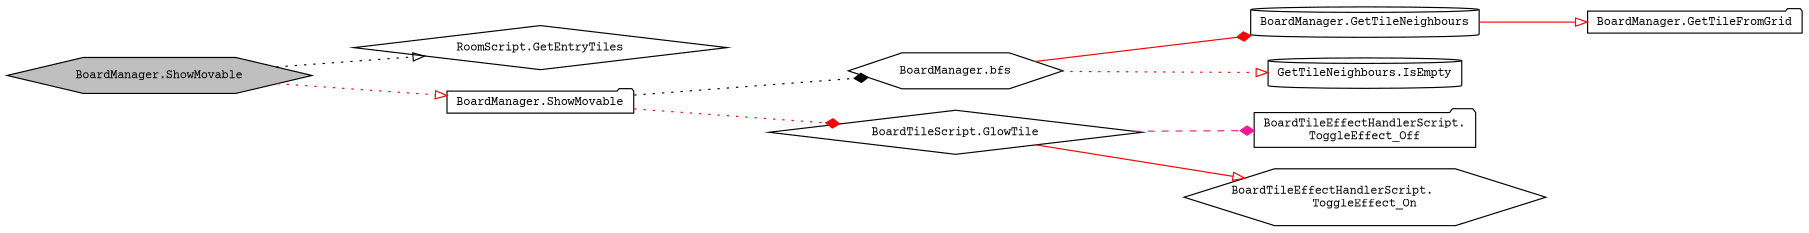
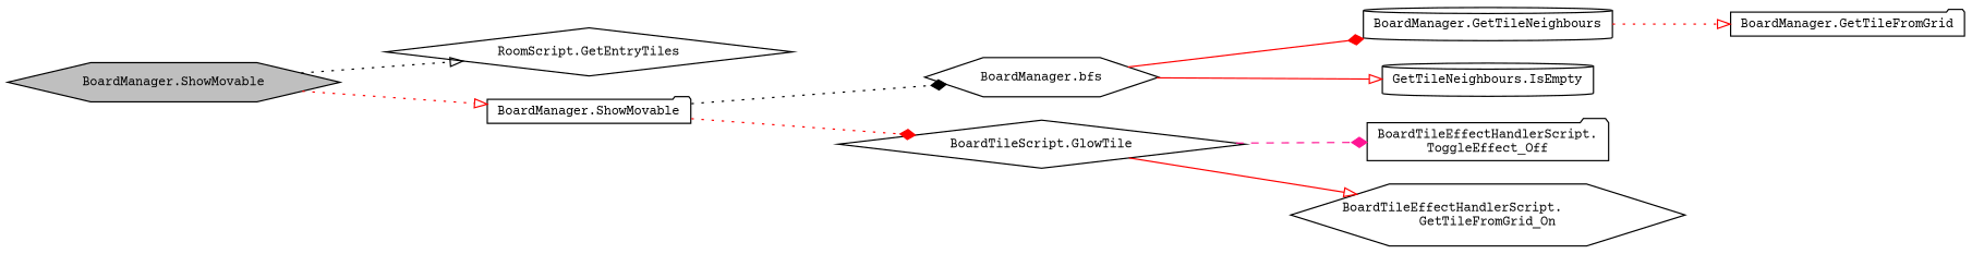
  digraph {
    fontname="Courier Prime"
    rankdir=LR
    node [color=black fillcolor=white fontname="Courier Prime" fontsize=10 shape=hexagon style=filled]
    edge [arrowhead=onormal color=red fontname="Courier Prime" fontsize=10 labelfontname=Helvetica labelfontsize=10 style=dotted]
    n1 [fillcolor=grey75 fontcolor=black height=0.2 label="BoardManager.ShowMovable" width=0.4]
    n2 [height=0.2 label="RoomScript.GetEntryTiles" shape=diamond width=0.4]
    n3 [height=0.2 label="BoardManager.ShowMovable" shape=folder width=0.4]
    n4 [height=0.2 label="BoardManager.bfs" width=0.4]
    n5 [height=0.2 label="BoardTileScript.GlowTile" shape=diamond width=0.4]
    n6 [height=0.2 label="BoardManager.GetTileNeighbours" shape=cylinder width=0.4]
    n7 [height=0.2 label="GetTileNeighbours.IsEmpty" shape=cylinder width=0.4]
    n8 [height=0.2 label="BoardTileEffectHandlerScript.\lToggleEffect_Off" shape=folder width=0.4]
-   n9 [height=0.2 label="BoardTileEffectHandlerScript.\lToggleEffect_On" width=0.4]
+   n9 [height=0.2 label="BoardTileEffectHandlerScript.\lGetTileFromGrid_On" width=0.4]
    n10 [height=0.2 label="BoardManager.GetTileFromGrid" shape=folder width=0.4]
    n1 -> n2 [color=black]
    n1 -> n3
    n3 -> n4 [arrowhead=diamond color=black]
    n3 -> n5 [arrowhead=diamond]
    n4 -> n6 [arrowhead=diamond style=solid]
-   n4 -> n7
+   n4 -> n7 [style=solid]
    n5 -> n8 [arrowhead=diamond color=deeppink style=dashed]
    n5 -> n9 [style=solid]
-   n6 -> n10 [style=solid]
+   n6 -> n10
  }
